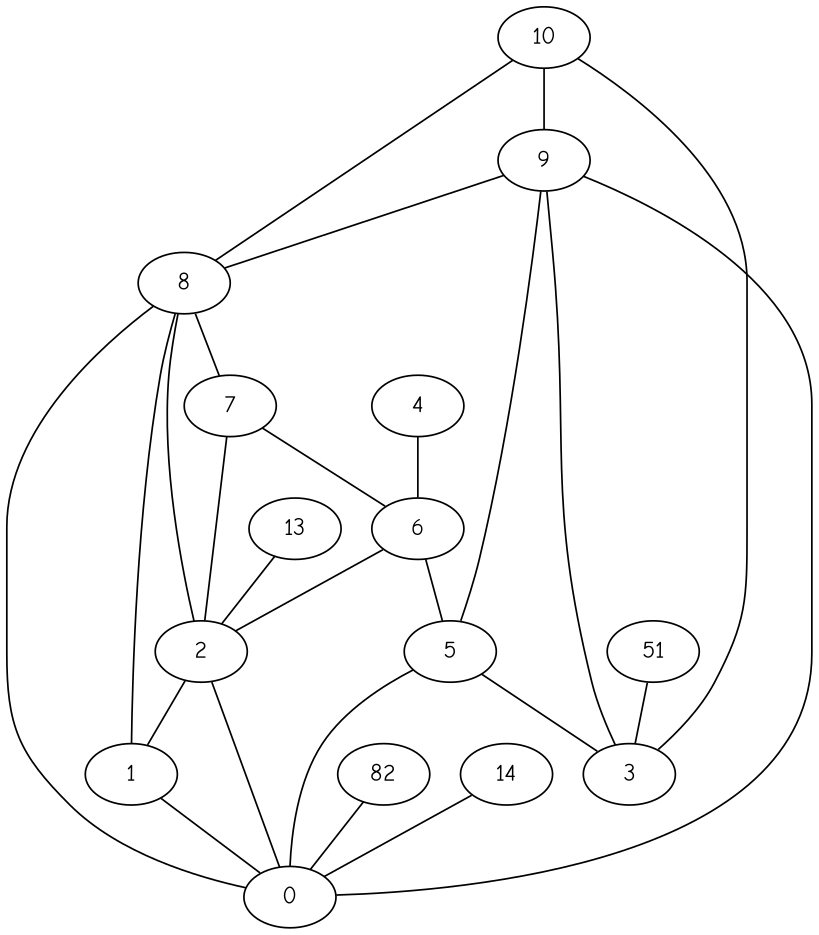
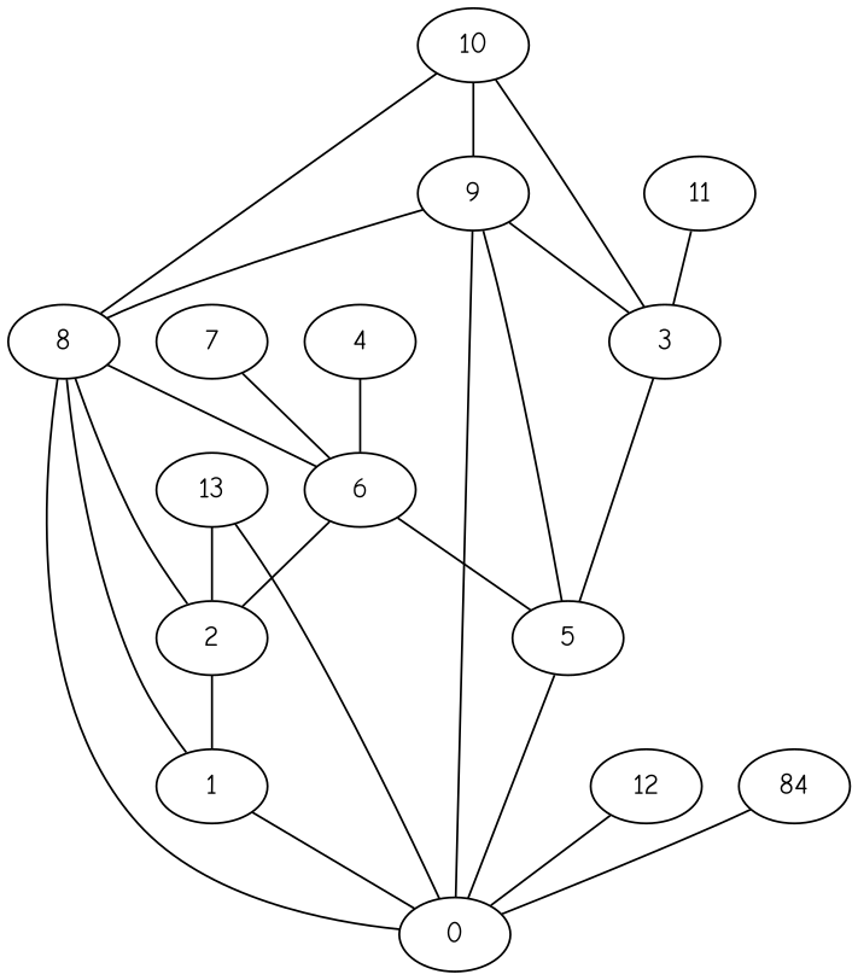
  digraph {
    fontname="Comic Neue"
    rankdir=BT
    node [fontname="Comic Neue"]
    edge [arrowhead=both fontname="Comic Neue"]
    0
    1
    2
    5
    8
    9
-   12 [label=82]
-   14
+   12
+   14 [label=84]
    6
    7
    13
    10
    4
    3
-   11 [label=51]
+   11
    0 -> 1
-   0 -> 2
+   0 -> 13
    0 -> 5
    0 -> 8
    0 -> 9
    0 -> 12
    0 -> 14
    1 -> 2
    1 -> 8
    2 -> 8
    2 -> 6
-   2 -> 7
    2 -> 13
    5 -> 9
    5 -> 6
    8 -> 9
    8 -> 10
    9 -> 10
-   7 -> 8
+   6 -> 8
    6 -> 7
    6 -> 4
-   3 -> 5
+   5 -> 3
    3 -> 9
    3 -> 10
    3 -> 11
  }
